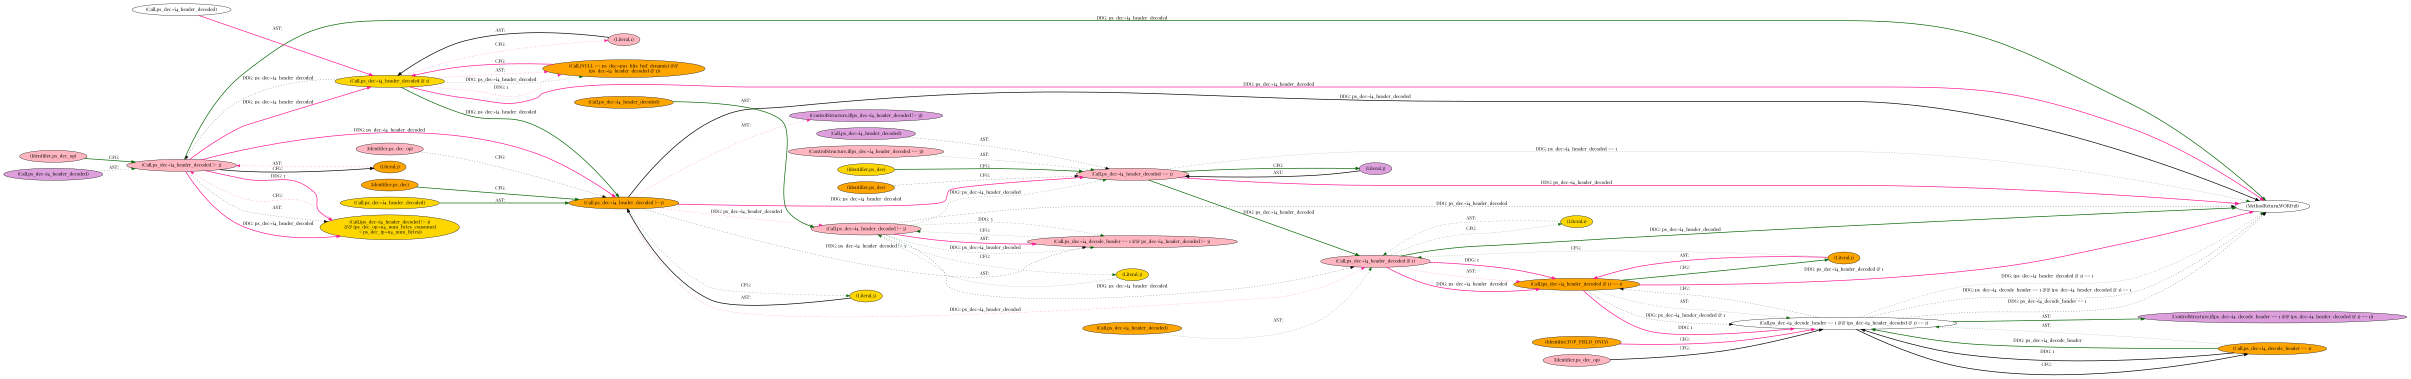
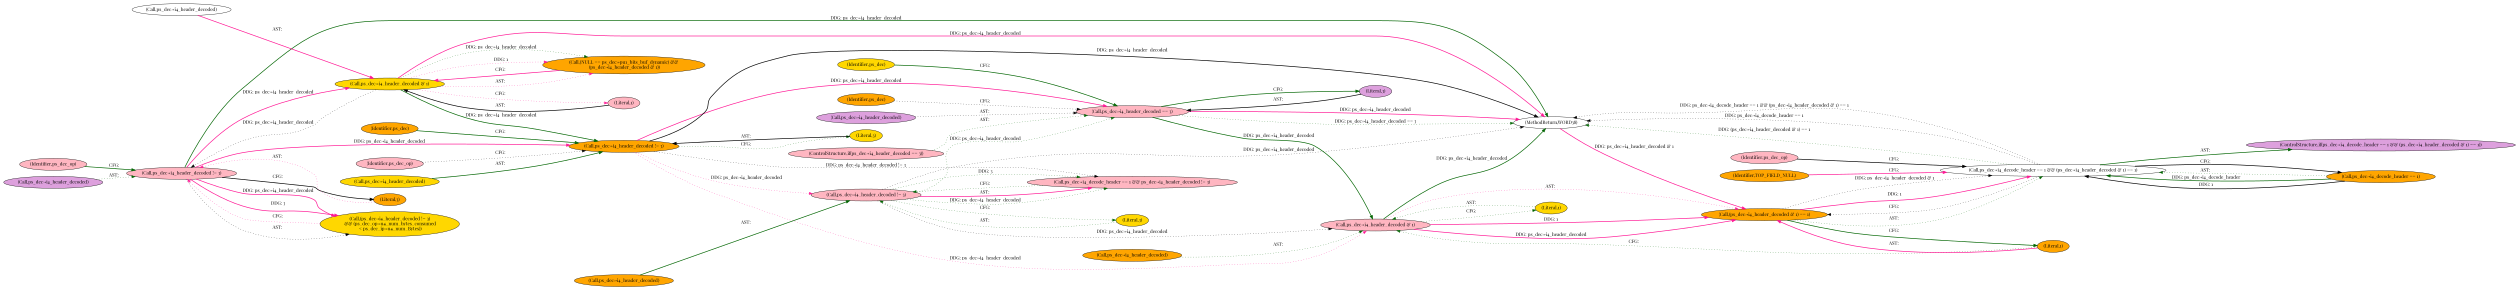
  digraph {
    fontname="Playfair Display"
    rankdir=LR
    node [fillcolor=orange fontname="Playfair Display" style=filled]
    edge [color=darkgreen fontname="Playfair Display" style=dotted]
    n1 [fillcolor=lightpink label="(Call,ps_dec->i4_header_decoded == 3)"]
    n2 [fillcolor=lightpink label="(Call,ps_dec->i4_header_decoded & 1)"]
    n3 [fillcolor=white label="(MethodReturn,WORD38)"]
    n4 [fillcolor=plum label="(Literal,3)"]
    n5 [label="(Call,(ps_dec->i4_header_decoded & 1) == 1)"]
    n6 [fillcolor=gold label="(Literal,1)"]
    n7 [fillcolor=lightpink label="(ControlStructure,if(ps_dec->i4_header_decoded == 3))"]
    n8 [fillcolor=lightpink label="(Call,ps_dec->i4_header_decoded != 3)"]
    n9 [fillcolor=lightpink label="(Call,ps_dec->i4_decode_header == 1 && ps_dec->i4_header_decoded != 3)"]
    n10 [fillcolor=gold label="(Literal,3)"]
    n11 [label="(Call,ps_dec->i4_header_decoded != 3)"]
    n12 [fillcolor=gold label="(Literal,3)"]
-   n13 [fillcolor=plum label="(ControlStructure,if(ps_dec->i4_header_decoded != 3))"]
    n14 [fillcolor=lightpink label="(Call,ps_dec->i4_header_decoded != 3)"]
    n15 [fillcolor=gold label="(Call,ps_dec->i4_header_decoded & 1)"]
    n16 [fillcolor=gold label="(Call,(ps_dec->i4_header_decoded != 3)\n && (ps_dec_op->u4_num_bytes_consumed\n < ps_dec_ip->u4_num_Bytes))"]
    n17 [label="(Literal,3)"]
    n18 [fillcolor=lightpink label="(Literal,1)"]
    n19 [label="(Call,(NULL == ps_dec->pu1_bits_buf_dynamic) &&\n (ps_dec->i4_header_decoded & 1))"]
    n20 [fillcolor=white label="(Call,ps_dec->i4_decode_header == 1 && (ps_dec->i4_header_decoded & 1) == 1)"]
    n21 [label="(Literal,1)"]
    n22 [fillcolor=plum label="(ControlStructure,if(ps_dec->i4_decode_header == 1 && (ps_dec->i4_header_decoded & 1) == 1))"]
    n23 [label="(Call,ps_dec->i4_decode_header == 1)"]
    n24 [fillcolor=lightpink label="(Identifier,ps_dec_op)"]
    n25 [label="(Call,ps_dec->i4_header_decoded)"]
    n26 [fillcolor=lightpink label="(Identifier,ps_dec_op)"]
    n27 [fillcolor=white label="(Call,ps_dec->i4_header_decoded)"]
    n28 [fillcolor=lightpink label="(Identifier,ps_dec_op)"]
    n29 [fillcolor=plum label="(Call,ps_dec->i4_header_decoded)"]
-   n30 [label="(Identifier,TOP_FIELD_ONLY)"]
+   n30 [label="(Identifier,TOP_FIELD_NULL)"]
    n31 [fillcolor=gold label="(Call,ps_dec->i4_header_decoded)"]
    n32 [fillcolor=gold label="(Identifier,ps_dec)"]
    n33 [label="(Identifier,ps_dec)"]
    n34 [label="(Call,ps_dec->i4_header_decoded)"]
    n35 [label="(Identifier,ps_dec)"]
    n36 [fillcolor=plum label="(Call,ps_dec->i4_header_decoded)"]
    n1 -> n2 [label="DDG: ps_dec->i4_header_decoded" style=bold]
    n1 -> n3 [label="DDG: ps_dec->i4_header_decoded == 3"]
    n1 -> n3 [color=deeppink label="DDG: ps_dec->i4_header_decoded" style=bold]
    n1 -> n4 [label="CFG: " style=bold]
    n2 -> n3 [label="DDG: ps_dec->i4_header_decoded" style=bold]
    n2 -> n5 [color=deeppink label="AST: "]
    n2 -> n5 [color=deeppink label="DDG: ps_dec->i4_header_decoded" style=bold]
    n2 -> n5 [color=deeppink label="DDG: 1" style=bold]
    n2 -> n6 [label="CFG: "]
    n4 -> n1 [color=black label="AST: " style=bold]
-   n5 -> n3 [color=deeppink label="DDG: ps_dec->i4_header_decoded & 1" style=bold]
+   n3 -> n5 [color=deeppink label="DDG: ps_dec->i4_header_decoded & 1" style=bold]
    n5 -> n20 [label="AST: "]
    n5 -> n20 [color=black label="DDG: ps_dec->i4_header_decoded & 1"]
    n5 -> n20 [color=deeppink label="DDG: 1" style=bold]
    n5 -> n21 [label="CFG: " style=bold]
    n6 -> n2 [label="AST: "]
    n7 -> n1 [label="AST: "]
    n8 -> n1 [label="DDG: ps_dec->i4_header_decoded"]
    n8 -> n2 [color=black label="DDG: ps_dec->i4_header_decoded"]
    n8 -> n3 [color=black label="DDG: ps_dec->i4_header_decoded"]
    n8 -> n9 [color=deeppink label="AST: " style=bold]
    n8 -> n9 [label="DDG: ps_dec->i4_header_decoded"]
    n8 -> n9 [label="DDG: 3"]
    n8 -> n10 [label="CFG: "]
    n9 -> n8 [label="CFG: "]
    n10 -> n8 [label="AST: "]
    n11 -> n1 [color=deeppink label="DDG: ps_dec->i4_header_decoded" style=bold]
    n11 -> n2 [color=deeppink label="DDG: ps_dec->i4_header_decoded"]
    n11 -> n3 [color=black label="DDG: ps_dec->i4_header_decoded" style=bold]
    n11 -> n8 [color=deeppink label="DDG: ps_dec->i4_header_decoded"]
    n11 -> n9 [color=black label="DDG: ps_dec->i4_header_decoded != 3"]
    n11 -> n12 [label="CFG: "]
-   n11 -> n13 [color=deeppink label="AST: "]
    n12 -> n11 [color=black label="AST: " style=bold]
    n14 -> n3 [label="DDG: ps_dec->i4_header_decoded" style=bold]
    n14 -> n11 [color=deeppink label="DDG: ps_dec->i4_header_decoded" style=bold]
    n14 -> n15 [color=deeppink label="DDG: ps_dec->i4_header_decoded" style=bold]
    n14 -> n16 [color=black label="AST: "]
    n14 -> n16 [color=deeppink label="DDG: ps_dec->i4_header_decoded" style=bold]
    n14 -> n16 [color=deeppink label="DDG: 3" style=bold]
    n14 -> n17 [color=black label="CFG: " style=bold]
    n15 -> n3 [color=deeppink label="DDG: ps_dec->i4_header_decoded" style=bold]
    n15 -> n11 [label="DDG: ps_dec->i4_header_decoded" style=bold]
    n15 -> n14 [color=black label="DDG: ps_dec->i4_header_decoded"]
    n15 -> n18 [color=deeppink label="CFG: "]
    n15 -> n19 [color=deeppink label="AST: "]
    n15 -> n19 [label="DDG: ps_dec->i4_header_decoded"]
    n15 -> n19 [color=deeppink label="DDG: 1"]
    n16 -> n14 [color=deeppink label="CFG: "]
    n17 -> n14 [color=deeppink label="AST: "]
    n18 -> n15 [color=black label="AST: " style=bold]
    n19 -> n15 [color=deeppink label="CFG: " style=bold]
    n20 -> n3 [color=black label="DDG: ps_dec->i4_decode_header == 1"]
    n20 -> n3 [label="DDG: (ps_dec->i4_header_decoded & 1) == 1"]
    n20 -> n3 [color=black label="DDG: ps_dec->i4_decode_header == 1 && (ps_dec->i4_header_decoded & 1) == 1"]
    n20 -> n5 [color=black label="CFG: "]
    n20 -> n22 [label="AST: " style=bold]
    n20 -> n23 [color=black label="CFG: " style=bold]
    n21 -> n2 [label="CFG: "]
    n21 -> n5 [color=deeppink label="AST: " style=bold]
    n23 -> n20 [label="AST: "]
    n23 -> n20 [label="DDG: ps_dec->i4_decode_header" style=bold]
    n23 -> n20 [color=black label="DDG: 1" style=bold]
    n24 -> n14 [label="CFG: " style=bold]
    n25 -> n2 [label="AST: "]
    n26 -> n11 [color=black label="CFG: "]
    n27 -> n15 [color=deeppink label="AST: " style=bold]
    n28 -> n20 [color=black label="CFG: " style=bold]
    n29 -> n14 [label="AST: "]
    n30 -> n20 [color=deeppink label="CFG: " style=bold]
    n31 -> n11 [label="AST: " style=bold]
    n32 -> n1 [label="CFG: " style=bold]
    n33 -> n1 [color=black label="CFG: "]
    n34 -> n8 [label="AST: " style=bold]
    n35 -> n11 [label="CFG: " style=bold]
    n36 -> n1 [color=black label="AST: "]
  }
